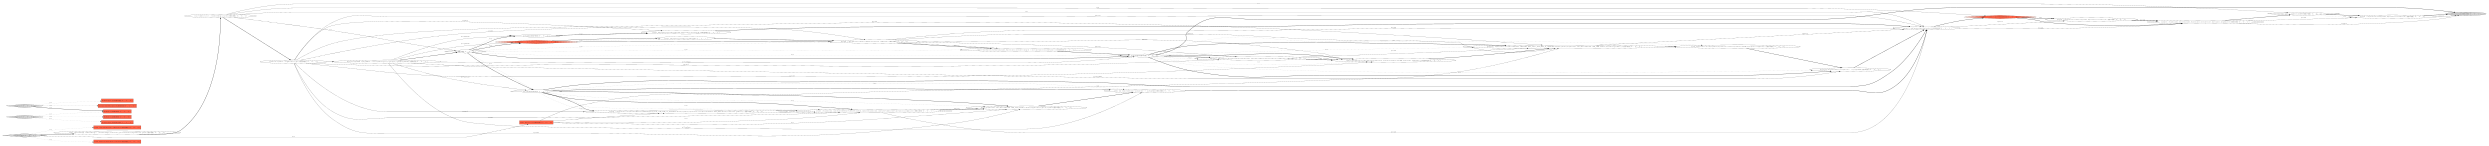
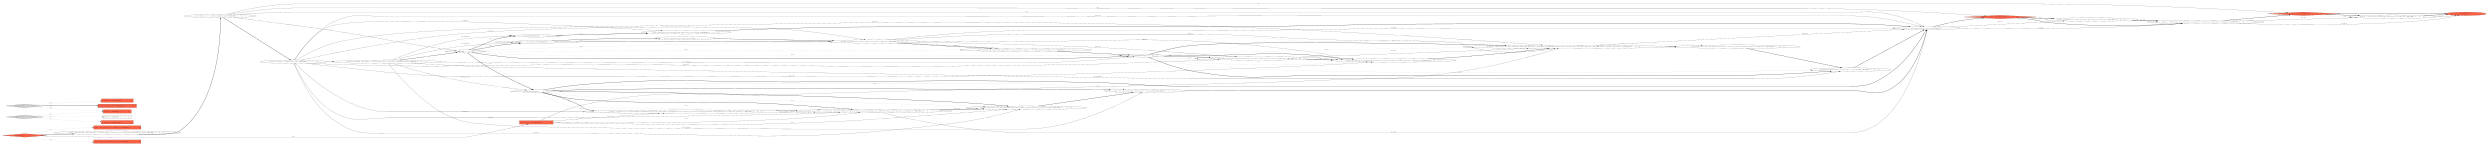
  digraph {
    fontname="IBM Plex Mono"
    rankdir=LR
    node [fillcolor=white fontname="IBM Plex Mono" shape=ellipse style=filled]
    edge [fontname="IBM Plex Mono" style=solid]
-   n1 [fillcolor=lightgray label="implementSafe['0', '0', '1']" shape=diamond]
+   n1 [fillcolor=tomato label="implementSafe['0', '0', '1']" shape=diamond]
    n2 [fillcolor=tomato label="final List<Expression> argValueList@@@2@@@['0', '0', '1']" shape=box]
    n3 [fillcolor=tomato label="final RexCall call@@@2@@@['0', '0', '1']" shape=box]
    n4 [label="final TimeUnitRange timeUnitRange = (TimeUnitRange)translator.getLiteralValue(argValueList.get(0))@@@3@@@['0', '0', '1']"]
    n5 [fillcolor=tomato label="final RexToLixTranslator translator@@@2@@@['0', '0', '1']" shape=box]
    n6 [label="operand = Expressions.call(BuiltInMethod.TIMESTAMP_WITH_LOCAL_TIME_ZONE_TO_TIMESTAMP.method,operand,Expressions.call(BuiltInMethod.TIME_ZONE.method,translator.getRoot()))@@@10@@@['0', '0', '1']"]
    n7 [label="operand = Expressions.call(BuiltInMethod.FLOOR_DIV.method,operand,Expressions.constant(TimeUnit.DAY.multiplier.longValue()))@@@11@@@['0', '0', '1']"]
    n8 [label="return Expressions.call(BuiltInMethod.UNIX_DATE_EXTRACT.method,argValueList.get(0),operand)@@@12@@@['0', '0', '1']"]
    n9 [label="operand = Expressions.call(BuiltInMethod.TIMESTAMP_WITH_LOCAL_TIME_ZONE_TO_TIMESTAMP.method,operand,Expressions.call(BuiltInMethod.TIME_ZONE.method,translator.getRoot()))@@@24@@@['0', '0', '1']"]
    n10 [label="final TimeUnit unit = timeUnitRange.startUnit@@@4@@@['0', '0', '1']"]
-   n11 [fillcolor=tomato label="sqlTypeName == SqlTypeName.DATE@@@16@@@['0', '0', '1']" shape=diamond]
+   n11 [label="sqlTypeName == SqlTypeName.DATE@@@16@@@['0', '0', '1']" shape=diamond]
    n12 [label="return Expressions.constant(0L)@@@17@@@['0', '0', '1']"]
    n13 [label="operand = mod(operand,TimeUnit.MINUTE.multiplier.longValue())@@@19@@@['0', '0', '1']"]
    n14 [label="operand = mod(operand,getFactor(unit))@@@34@@@['0', '0', '1']"]
    n15 [label="return Expressions.divide(operand,Expressions.constant(TimeUnit.SECOND.multiplier.longValue()))@@@23@@@['0', '0', '1']"]
    n16 [label="operand = Expressions.multiply(operand,Expressions.constant(TimeUnit.DAY.multiplier.longValue()))@@@22@@@['0', '0', '1']"]
    n17 [label="return Expressions.multiply(operand,Expressions.constant((long)(1 / unit.multiplier.doubleValue())))@@@20@@@['0', '0', '1']"]
    n18 [label="throw new AssertionError(\"unexpected \" + sqlTypeName)@@@13@@@['0', '0', '1']"]
    n19 [label="operand = Expressions.subtract(operand,Expressions.constant(1L))@@@36@@@['0', '0', '1']"]
    n20 [label="operand = Expressions.divide(operand,Expressions.constant(unit.multiplier.longValue()))@@@38@@@['0', '0', '1']"]
    n21 [fillcolor=tomato label="unit == TimeUnit.QUARTER@@@35@@@['0', '0', '1']" shape=diamond]
    n22 [label="sqlTypeName@@@8@@@['0', '0', '1']" shape=diamond]
    n23 [label="Expression operand = argValueList.get(1)@@@5@@@['0', '0', '1']"]
    n24 [label="return Expressions.multiply(operand,Expressions.constant(0L))@@@30@@@['0', '0', '1']"]
    n25 [label="final SqlTypeName sqlTypeName = call.operands.get(1).getType().getSqlTypeName()@@@6@@@['0', '0', '1']"]
    n26 [label="return Expressions.divide(operand,Expressions.constant(TimeUnit.SECOND.multiplier.longValue()))@@@25@@@['0', '0', '1']"]
    n27 [label="sqlTypeName@@@29@@@['0', '0', '1']" shape=diamond]
    n28 [label="sqlTypeName@@@21@@@['0', '0', '1']" shape=diamond]
    n29 [label="throw new AssertionError(\"unexpected \" + sqlTypeName)@@@26@@@['0', '0', '1']"]
    n30 [label="unit@@@7@@@['0', '0', '1']" shape=diamond]
    n31 [fillcolor=tomato label="RelDataType type@@@2@@@['0', '1', '0']" shape=box]
-   n32 [fillcolor=tomato label="RexNode exp@@@2@@@['1', '0', '0']" shape=box]
-   n33 [label="unit == TimeUnit.QUARTER@@@39@@@['0', '0', '1']" shape=diamond]
-   n34 [fillcolor=lightgray label="return operand@@@42@@@['0', '0', '1']"]
+   n32 [label="RexNode exp@@@2@@@['1', '0', '0']" shape=box]
+   n33 [fillcolor=tomato label="unit == TimeUnit.QUARTER@@@39@@@['0', '0', '1']" shape=diamond]
+   n34 [fillcolor=tomato label="return operand@@@42@@@['0', '0', '1']"]
    n35 [label="operand = Expressions.add(operand,Expressions.constant(1L))@@@40@@@['0', '0', '1']"]
    n36 [fillcolor=tomato label="RelDataType type@@@2@@@['1', '0', '0']" shape=box]
    n37 [fillcolor=tomato label="boolean matchNullability@@@2@@@['0', '1', '0']" shape=box]
    n38 [fillcolor=lightgray label="makeCast['0', '1', '0']" shape=diamond]
    n39 [fillcolor=tomato label="RexNode exp@@@2@@@['1', '1', '0']" shape=box]
    n40 [fillcolor=lightgray label="makeCast['1', '0', '0']" shape=diamond]
    n1 -> n2 [label=true style=dotted]
    n1 -> n3 [label=true]
    n1 -> n4 [style=bold]
    n1 -> n5 [label=true style=dotted]
    n3 -> n6 [label=call]
    n3 -> n7 [label=call]
    n3 -> n8 [label=call]
    n3 -> n9 [label=call]
    n4 -> n10 [style=bold]
    n6 -> n7 [label=operand]
    n6 -> n7 [style=bold]
    n7 -> n8 [label=operand]
    n7 -> n8 [style=bold]
    n7 -> n14 [label=operand]
    n8 -> n18 [style=bold]
    n9 -> n14 [label=operand]
    n9 -> n26 [style=bold]
    n9 -> n26 [label=operand]
    n10 -> n14 [label=unit]
    n10 -> n21 [label=unit]
    n10 -> n23 [style=bold]
    n10 -> n30 [label=unit]
    n10 -> n33 [label=unit]
    n11 -> n12 [label=true style=dotted]
    n11 -> n12 [style=bold]
    n11 -> n13 [style=bold]
    n12 -> n13 [style=bold]
    n13 -> n9 [label=operand]
    n13 -> n14 [label=operand]
    n13 -> n15 [label=operand]
    n13 -> n16 [label=operand]
    n13 -> n17 [label=operand]
    n13 -> n17 [style=bold]
    n14 -> n19 [label=operand]
    n14 -> n20 [label=operand]
    n14 -> n21 [style=bold]
    n15 -> n9 [style=bold]
    n16 -> n9 [label=operand]
    n16 -> n15 [label=operand]
    n16 -> n15 [style=bold]
    n17 -> n28 [style=bold]
    n18 -> n14 [style=bold]
    n19 -> n20 [style=bold]
    n19 -> n20 [label=operand]
    n20 -> n33 [style=bold]
    n20 -> n34 [label=operand]
    n20 -> n35 [label=operand]
    n21 -> n19 [style=bold]
    n21 -> n19 [label=true style=dotted]
    n21 -> n20 [style=bold]
    n22 -> n6 [style=bold]
    n22 -> n6 [label=true style=dotted]
    n22 -> n7 [style=bold]
    n22 -> n7 [label=true style=dotted]
    n22 -> n8 [label=true style=dotted]
    n22 -> n8 [style=bold]
    n22 -> n14 [style=bold]
    n22 -> n18 [style=bold]
    n22 -> n18 [label=true style=dotted]
    n23 -> n6 [label=operand]
    n23 -> n7 [label=operand]
    n23 -> n8 [label=operand]
    n23 -> n9 [label=operand]
    n23 -> n13 [label=operand]
    n23 -> n14 [label=operand]
    n23 -> n15 [label=operand]
    n23 -> n16 [label=operand]
    n23 -> n24 [label=operand]
    n23 -> n25 [style=bold]
    n24 -> n14 [style=bold]
    n25 -> n11 [label=sqlTypeName]
    n25 -> n18 [label=sqlTypeName]
    n25 -> n22 [label=sqlTypeName]
    n25 -> n27 [label=sqlTypeName]
    n25 -> n28 [label=sqlTypeName]
    n25 -> n29 [label=sqlTypeName]
    n25 -> n30 [style=bold]
    n26 -> n29 [style=bold]
    n27 -> n24 [label=true style=dotted]
    n27 -> n24 [style=bold]
    n28 -> n9 [style=bold]
    n28 -> n9 [label=true style=dotted]
    n28 -> n15 [style=bold]
    n28 -> n15 [label=true style=dotted]
    n28 -> n16 [style=bold]
    n28 -> n16 [label=true style=dotted]
    n28 -> n26 [label=true style=dotted]
    n28 -> n29 [label=true style=dotted]
    n28 -> n29 [style=bold]
    n29 -> n14 [style=bold]
    n30 -> n11 [style=bold]
    n30 -> n11 [label=true style=dotted]
    n30 -> n13 [label=true style=dotted]
    n30 -> n17 [label=true style=dotted]
    n30 -> n22 [label=true style=dotted]
    n30 -> n22 [style=bold]
    n30 -> n27 [label=true style=dotted]
    n30 -> n27 [style=bold]
    n30 -> n28 [label=true style=dotted]
    n30 -> n28 [style=bold]
-   n28 -> n34 [style=bold]
+   n33 -> n34 [style=bold]
    n33 -> n35 [style=bold]
    n33 -> n35 [label=true style=dotted]
    n35 -> n34 [label=operand]
    n35 -> n34 [style=bold]
    n38 -> n31 [label=true style=dotted]
-   n38 -> n37 [label=true style=dotted]
-   n38 -> n39 [label=true style=bold]
+   n38 -> n37 [label=true style=bold]
+   n38 -> n39 [label=true style=dotted]
    n40 -> n32 [label=true style=dotted]
    n40 -> n36 [label=call style=dotted]
    n40 -> n39 [label=true style=dotted]
  }
